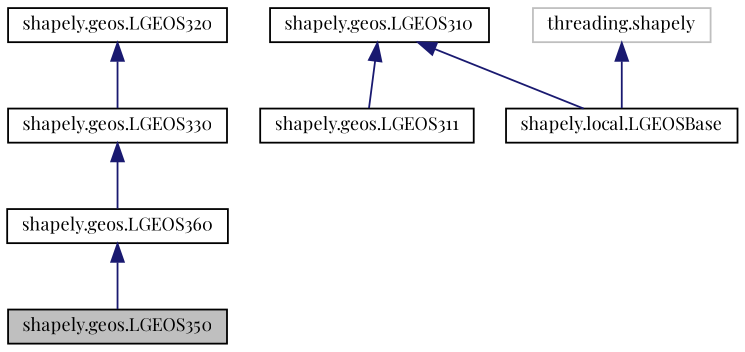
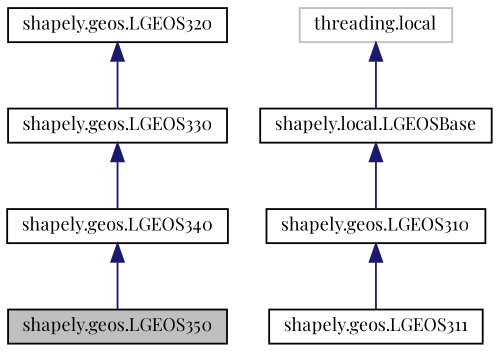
  digraph {
    fontname="Playfair Display"
    node [color=black fillcolor=white fontname="Playfair Display" fontsize=10 shape=record style=filled]
    edge [color=midnightblue dir=back fontname="Playfair Display" fontsize=10 labelfontname=Helvetica labelfontsize=10 style=solid]
    n1 [fillcolor=grey75 fontcolor=black height=0.2 label="shapely.geos.LGEOS350" width=0.4]
-   n2 [height=0.2 label="shapely.geos.LGEOS360" width=0.4]
+   n2 [height=0.2 label="shapely.geos.LGEOS340" width=0.4]
    n3 [height=0.2 label="shapely.geos.LGEOS330" width=0.4]
    n4 [height=0.2 label="shapely.geos.LGEOS320" width=0.4]
    n5 [height=0.2 label="shapely.geos.LGEOS311" width=0.4]
    n6 [height=0.2 label="shapely.geos.LGEOS310" width=0.4]
    n7 [height=0.2 label="shapely.local.LGEOSBase" width=0.4]
-   n8 [color=grey75 height=0.2 label="threading.shapely" width=0.4]
+   n8 [color=grey75 height=0.2 label="threading.local" width=0.4]
    n2 -> n1
    n3 -> n2
    n4 -> n3
    n6 -> n5
-   n6 -> n7
+   n7 -> n6
    n8 -> n7
  }
